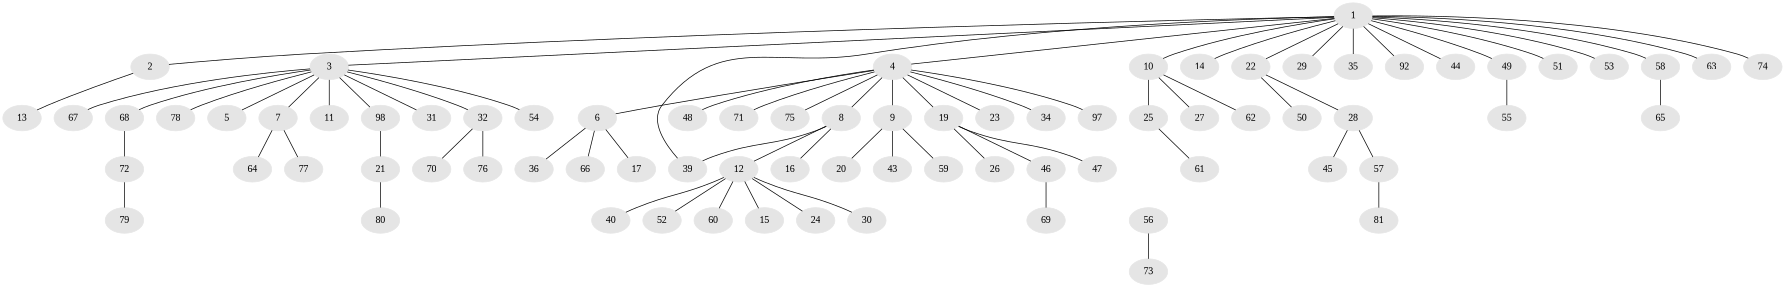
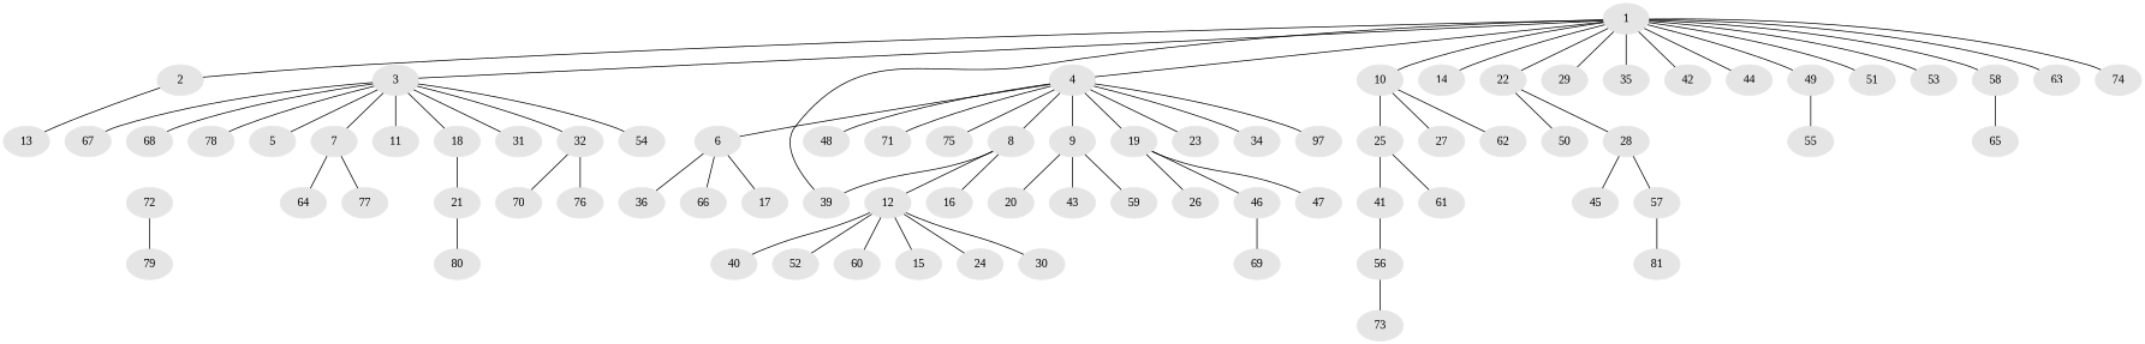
  graph {
    fontname="Liberation Serif"
    node [color=gray90 fontname="Liberation Serif" style=filled]
    edge [fontname="Liberation Serif"]
    1
    2
    3
    4
    10
    14
    22
    29
    35
    39
-   42 [label=92]
+   42
    44
    49
    51
    53
    58
    63
    74
    13
    5
    7
    11
-   18 [label=98]
+   18
    31
    32
    54
    67
    68
    78
    6
    8
    9
    19
    23
    34
    n36 [label=97]
    48
    71
    75
    25
    27
    62
    28
    50
    55
    65
    64
    77
    21
    70
    76
    72
    17
    36
    66
    12
    16
    20
    43
    59
    26
    46
    47
    15
    24
    30
    40
    52
    60
+   41
    61
    80
    69
    45
    57
    56
    81
    73
    79
    1 -- 2
    1 -- 3
    1 -- 4
    1 -- 10
    1 -- 14
    1 -- 22
    1 -- 29
    1 -- 35
    1 -- 39
    1 -- 42
    1 -- 44
    1 -- 49
    1 -- 51
    1 -- 53
    1 -- 58
    1 -- 63
    1 -- 74
    2 -- 13
    3 -- 5
    3 -- 7
    3 -- 11
    3 -- 18
    3 -- 31
    3 -- 32
    3 -- 54
    3 -- 67
    3 -- 68
    3 -- 78
    4 -- 6
    4 -- 8
    4 -- 9
    4 -- 19
    4 -- 23
    4 -- 34
    4 -- n36
    4 -- 48
    4 -- 71
    4 -- 75
    10 -- 25
    10 -- 27
    10 -- 62
    22 -- 28
    22 -- 50
    49 -- 55
    58 -- 65
    7 -- 64
    7 -- 77
    18 -- 21
    32 -- 70
    32 -- 76
-   68 -- 72
    6 -- 17
    6 -- 36
    6 -- 66
    8 -- 39
    8 -- 12
    8 -- 16
    9 -- 20
    9 -- 43
    9 -- 59
    19 -- 26
    19 -- 46
    19 -- 47
+   25 -- 41
    25 -- 61
    28 -- 45
    28 -- 57
    21 -- 80
    72 -- 79
    12 -- 15
    12 -- 24
    12 -- 30
    12 -- 40
    12 -- 52
    12 -- 60
    46 -- 69
+   41 -- 56
    57 -- 81
    56 -- 73
  }
